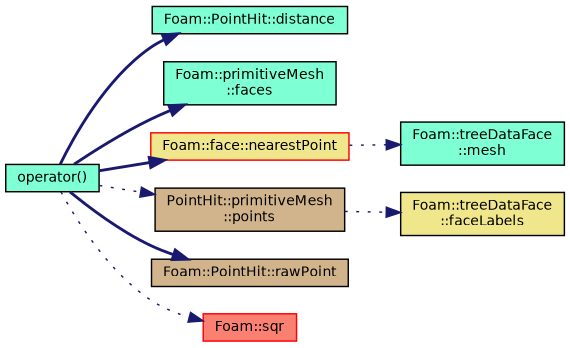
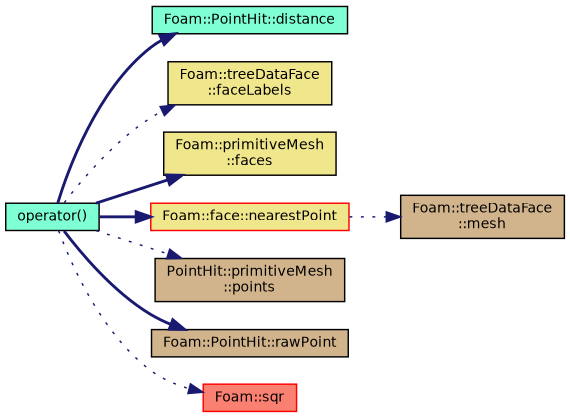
  digraph {
    rankdir=LR
    node [color=black fillcolor=aquamarine fontname=Helvetica fontsize=10 shape=record style=filled]
    edge [color=midnightblue fontname=Helvetica fontsize=10 labelfontname=Helvetica labelfontsize=10 style=bold]
    n1 [fontcolor=black height=0.2 label="operator()" width=0.4]
    n2 [height=0.2 label="Foam::PointHit::distance" width=0.4]
    n3 [fillcolor=khaki height=0.2 label="Foam::treeDataFace\l::faceLabels" width=0.4]
-   n4 [height=0.2 label="Foam::primitiveMesh\l::faces" width=0.4]
+   n4 [fillcolor=khaki height=0.2 label="Foam::primitiveMesh\l::faces" width=0.4]
    n5 [color=red fillcolor=khaki height=0.2 label="Foam::face::nearestPoint" width=0.4]
    n6 [fillcolor=tan height=0.2 label="PointHit::primitiveMesh\l::points" width=0.4]
    n7 [fillcolor=tan height=0.2 label="Foam::PointHit::rawPoint" width=0.4]
    n8 [color=red fillcolor=salmon height=0.2 label="Foam::sqr" width=0.4]
-   n9 [height=0.2 label="Foam::treeDataFace\l::mesh" width=0.4]
+   n9 [fillcolor=tan height=0.2 label="Foam::treeDataFace\l::mesh" width=0.4]
    n1 -> n2
-   n6 -> n3 [style=dotted]
+   n1 -> n3 [style=dotted]
    n1 -> n4
    n1 -> n5
    n1 -> n6 [style=dotted]
    n1 -> n7
    n1 -> n8 [style=dotted]
    n5 -> n9 [style=dotted]
  }
